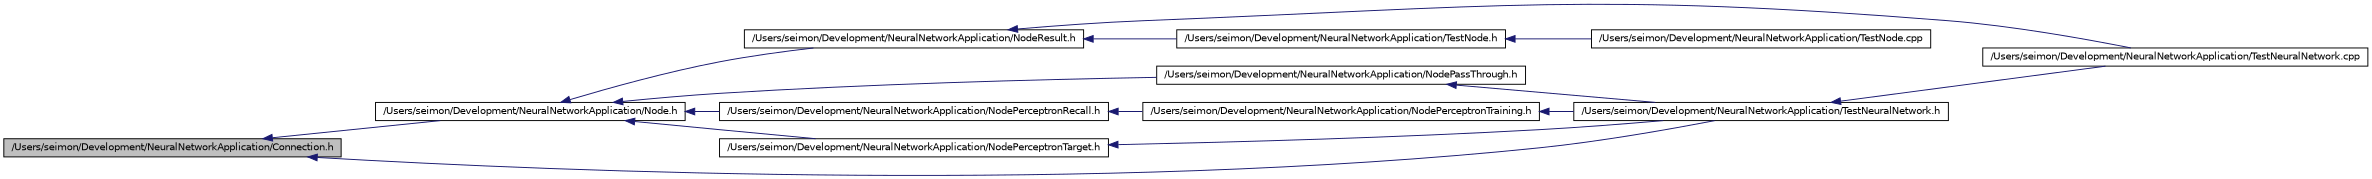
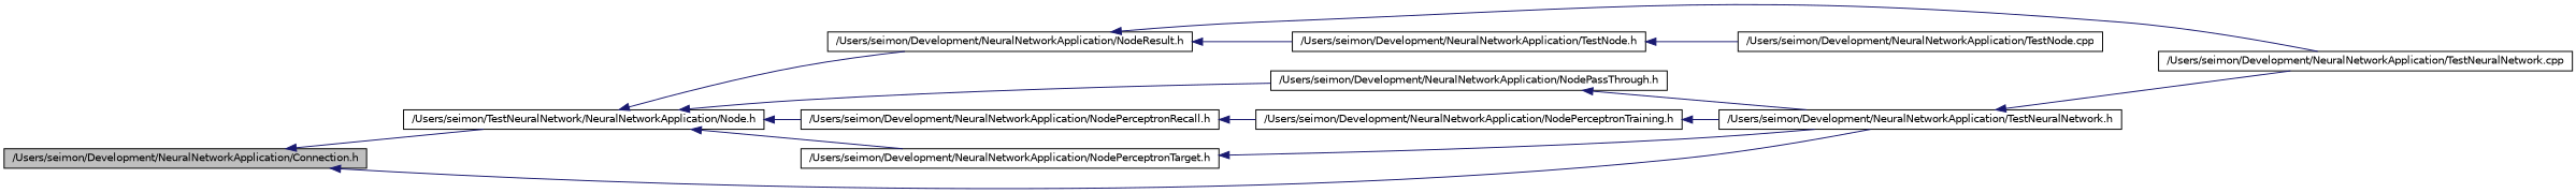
  digraph {
    rankdir=LR
    node [color=black fillcolor=white fontname=Helvetica fontsize=10 shape=record style=filled]
    edge [color=midnightblue dir=back fontname=Helvetica fontsize=10 labelfontname=Helvetica labelfontsize=10 style=solid]
    n1 [fillcolor=grey75 fontcolor=black height=0.2 label="/Users/seimon/Development/NeuralNetworkApplication/Connection.h" width=0.4]
-   n2 [height=0.2 label="/Users/seimon/Development/NeuralNetworkApplication/Node.h" width=0.4]
+   n2 [height=0.2 label="/Users/seimon/TestNeuralNetwork/NeuralNetworkApplication/Node.h" width=0.4]
    n3 [height=0.2 label="/Users/seimon/Development/NeuralNetworkApplication/TestNeuralNetwork.h" width=0.4]
    n4 [height=0.2 label="/Users/seimon/Development/NeuralNetworkApplication/NodePassThrough.h" width=0.4]
    n5 [height=0.2 label="/Users/seimon/Development/NeuralNetworkApplication/NodePerceptronRecall.h" width=0.4]
    n6 [height=0.2 label="/Users/seimon/Development/NeuralNetworkApplication/NodePerceptronTarget.h" width=0.4]
    n7 [height=0.2 label="/Users/seimon/Development/NeuralNetworkApplication/NodeResult.h" width=0.4]
    n8 [height=0.2 label="/Users/seimon/Development/NeuralNetworkApplication/TestNeuralNetwork.cpp" width=0.4]
    n9 [height=0.2 label="/Users/seimon/Development/NeuralNetworkApplication/NodePerceptronTraining.h" width=0.4]
    n10 [height=0.2 label="/Users/seimon/Development/NeuralNetworkApplication/TestNode.h" width=0.4]
    n11 [height=0.2 label="/Users/seimon/Development/NeuralNetworkApplication/TestNode.cpp" width=0.4]
    n1 -> n2
    n1 -> n3
    n2 -> n4
    n2 -> n5
    n2 -> n6
    n2 -> n7
    n3 -> n8
    n4 -> n3
    n5 -> n9
    n6 -> n3
    n7 -> n8
    n7 -> n10
    n9 -> n3
    n10 -> n11
  }
